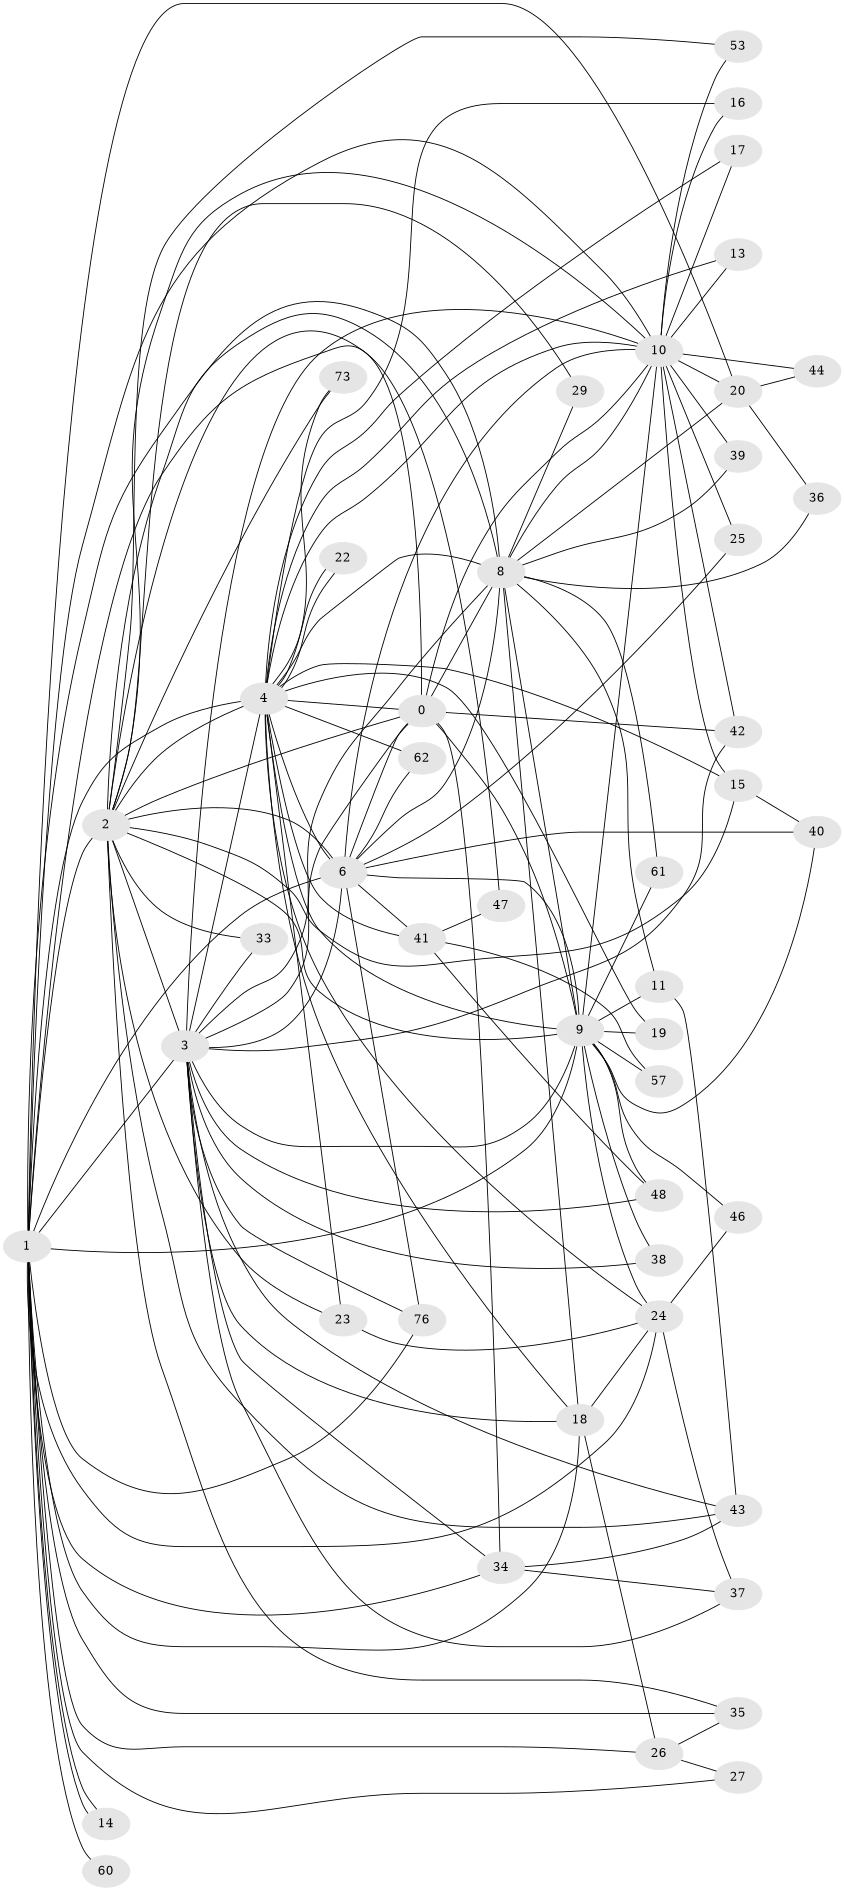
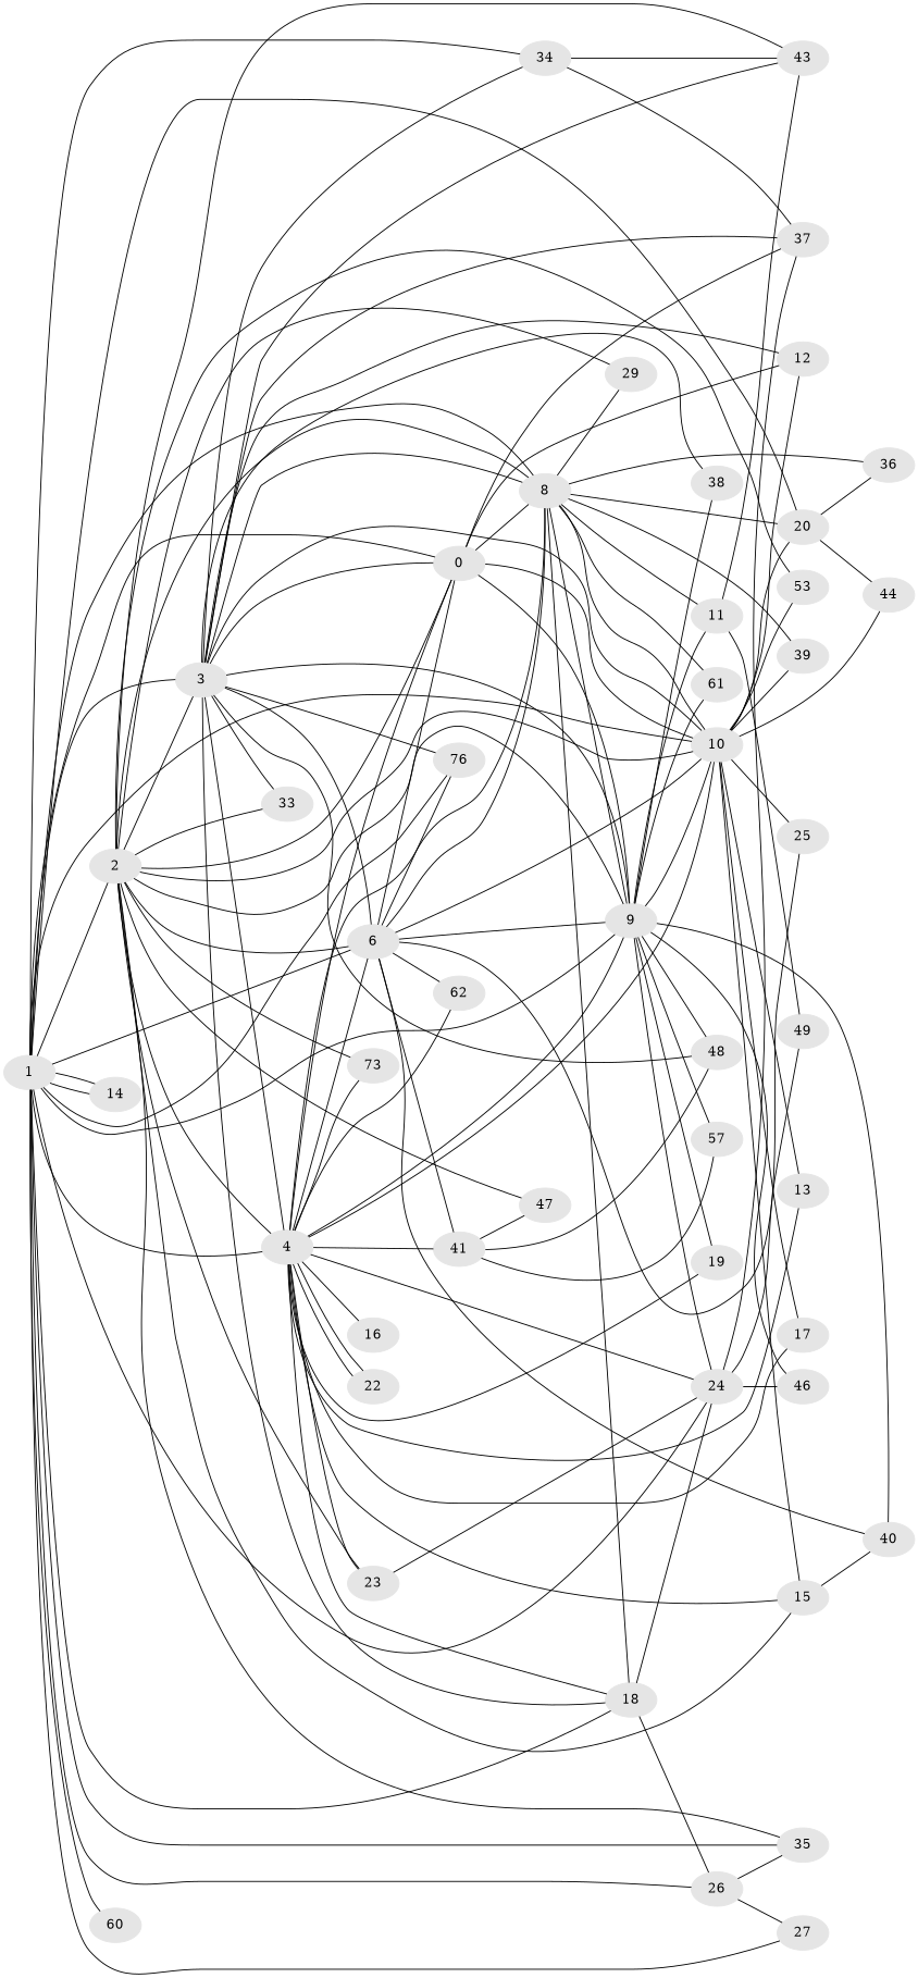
  graph {
    rankdir=LR
    node [color=gray90 style=filled]
    1
    2
    3 [super="+5"]
    4 [super="+51"]
    6
    n6 [label=0 super="+54+52"]
    8
    9
    10 [super="+81+79+56+42"]
    14
    18 [super="+63+50"]
    20 [super="+68"]
    24 [super="+55+28"]
    26
    27
    34
    35 [super="+64"]
    60
    76
    15 [super="+66"]
    23 [super="+74"]
    29
    33
    43 [super="+71"]
    47
    53
    73
-   12 [super="+30+67" label=42]
+   12 [super="+30+67"]
    37 [super="+45"]
    38
    48 [super="+58"]
    13
    16
    17 [super="+65"]
    19
    n36 [label=41]
    22
    62
    25
    40 [super="+77"]
    11
    36
    39
    61
    46
    57
    44
+   49
    1 -- 2
    1 -- 3 [weight=3]
    1 -- 4
    1 -- 6
    1 -- n6 [weight=2]
    1 -- 8
    1 -- 9
    1 -- 10
    1 -- 14
    1 -- 14
    1 -- 18
    1 -- 20
    1 -- 24
    1 -- 26
    1 -- 27
    1 -- 34
    1 -- 35
    1 -- 60
    1 -- 76
    2 -- 3 [weight=4]
    2 -- 4
    2 -- 6
    2 -- n6
    2 -- 8
    2 -- 9
    2 -- 10
    2 -- 35
    2 -- 15
    2 -- 23
    2 -- 29
    2 -- 33
    2 -- 43
    2 -- 47
    2 -- 53
    2 -- 73
    3 -- 4 [weight=3]
    3 -- 6 [weight=2]
    3 -- n6 [weight=2]
    3 -- 8 [weight=2]
    3 -- 9 [weight=2]
    3 -- 10 [weight=3]
    3 -- 18 [weight=3]
    3 -- 34
    3 -- 76
    3 -- 33
    3 -- 43
    3 -- 12
    3 -- 37
    3 -- 38
    3 -- 48
    4 -- 6
    4 -- n6
    4 -- 8
    4 -- 9
    4 -- 10 [weight=2]
    4 -- 18
    4 -- 24
    4 -- 15
    4 -- 23
    4 -- 73
    4 -- 13
    4 -- 16
    4 -- 17 [weight=2]
    4 -- 19
    4 -- n36
    4 -- 22
    4 -- 22
    4 -- 62
    6 -- n6
    6 -- 8
    6 -- 9
    6 -- 10 [weight=2]
    6 -- 76
    6 -- n36
    6 -- 62
    6 -- 25
    6 -- 40
    n6 -- 8 [weight=2]
    n6 -- 9 [weight=2]
    n6 -- 10
-   n6 -- 34
+   n6 -- 37
    n6 -- 12
    8 -- 9
    8 -- 10 [weight=2]
    8 -- 18
    8 -- 20
    8 -- 29
    8 -- 11
    8 -- 36
    8 -- 39
    8 -- 61
    9 -- 10 [weight=2]
    9 -- 24 [weight=2]
    9 -- 38
    9 -- 48
    9 -- 19
    9 -- 40
    9 -- 11
    9 -- 61
    9 -- 46
    9 -- 57
    10 -- 20
    10 -- 15
    10 -- 53
    10 -- 12
    10 -- 13
-   10 -- 16
    10 -- 17
    10 -- 25
    10 -- 39
    10 -- 44
    18 -- 24
    18 -- 26
    20 -- 36
    20 -- 44
    24 -- 37
    24 -- 46
+   24 -- 49
    26 -- 27
    26 -- 35
    34 -- 43
    34 -- 37
    15 -- 40
    23 -- 24
    n36 -- 47
    n36 -- 48
    n36 -- 57
    11 -- 43
+   11 -- 49
  }
